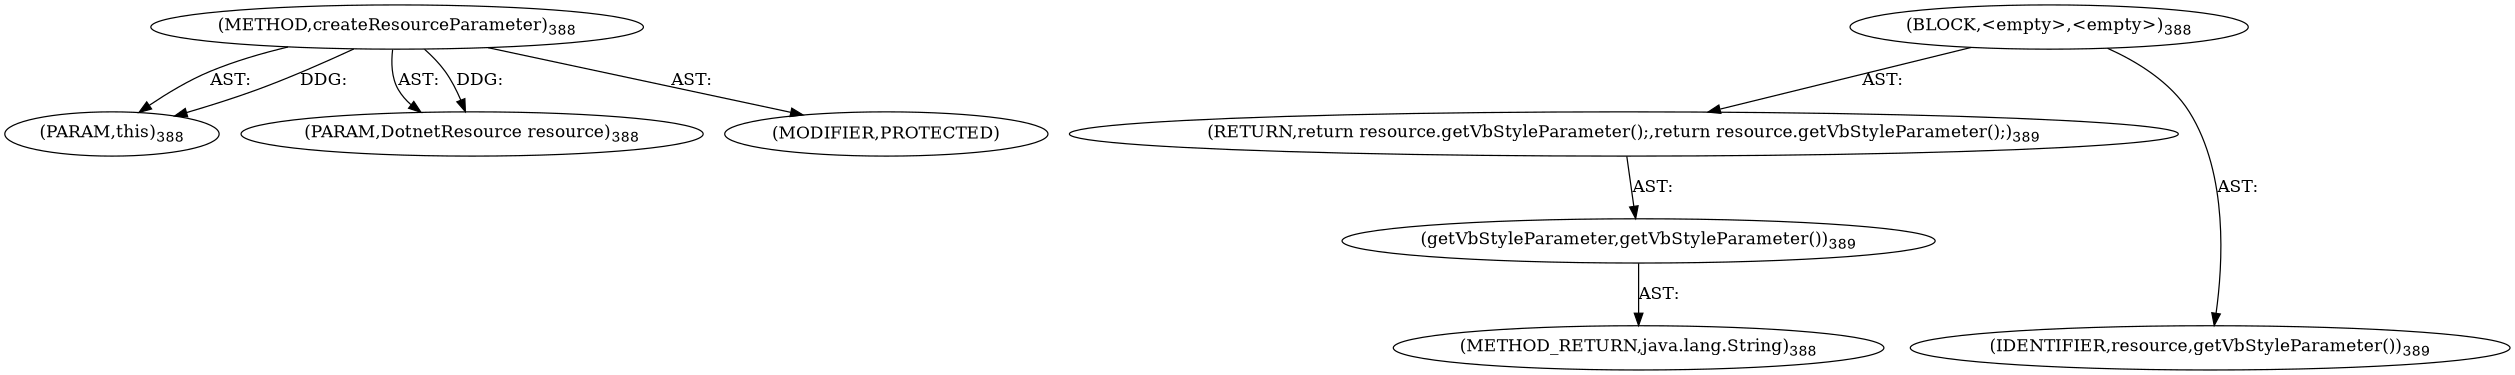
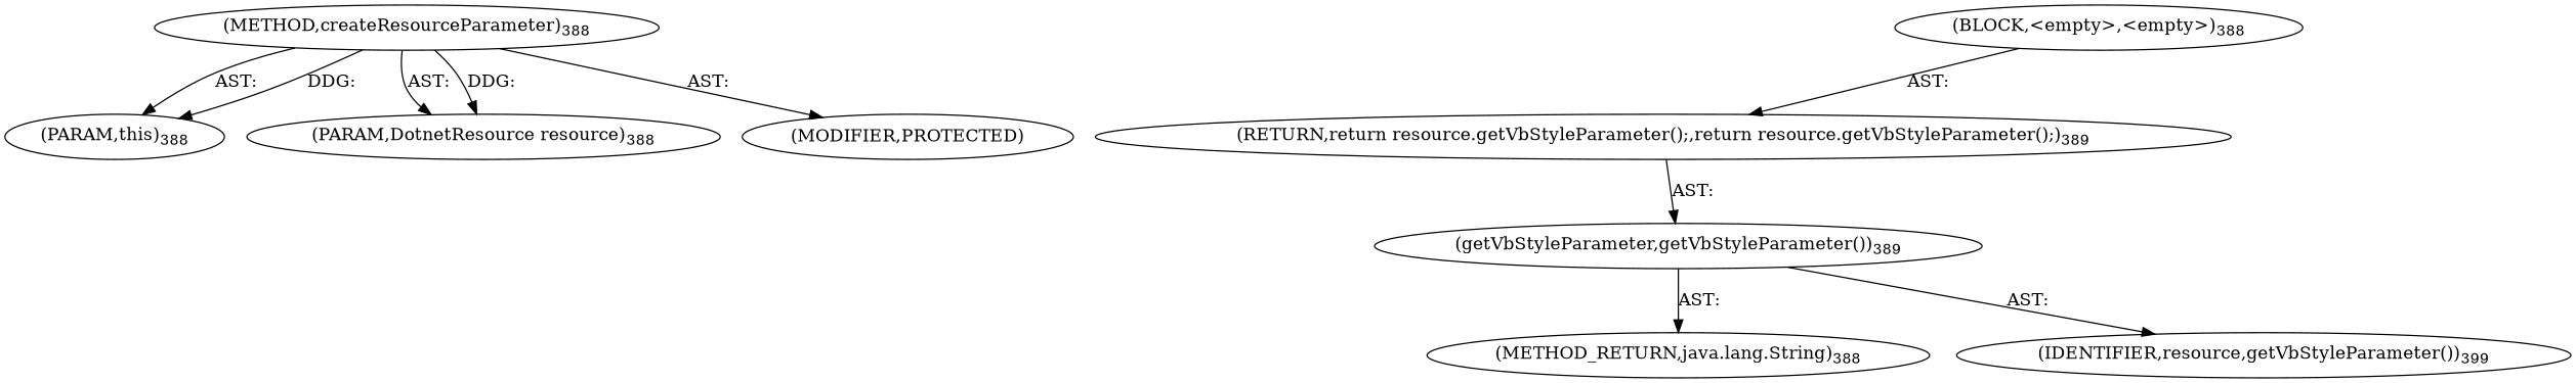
  digraph {
    n1 [label=<(METHOD,createResourceParameter)<SUB>388</SUB>>]
    n2 [label=<(PARAM,this)<SUB>388</SUB>>]
    n3 [label=<(PARAM,DotnetResource resource)<SUB>388</SUB>>]
    n4 [label=<(MODIFIER,PROTECTED)>]
    n5 [label=<(BLOCK,&lt;empty&gt;,&lt;empty&gt;)<SUB>388</SUB>>]
    n6 [label=<(RETURN,return resource.getVbStyleParameter();,return resource.getVbStyleParameter();)<SUB>389</SUB>>]
    n7 [label=<(METHOD_RETURN,java.lang.String)<SUB>388</SUB>>]
    n8 [label=<(getVbStyleParameter,getVbStyleParameter())<SUB>389</SUB>>]
-   n9 [label=<(IDENTIFIER,resource,getVbStyleParameter())<SUB>389</SUB>>]
+   n9 [label=<(IDENTIFIER,resource,getVbStyleParameter())<SUB>399</SUB>>]
    n1 -> n2 [label="AST: "]
    n1 -> n2 [label="DDG: "]
    n1 -> n3 [label="AST: "]
    n1 -> n3 [label="DDG: "]
    n1 -> n4 [label="AST: "]
    n5 -> n6 [label="AST: "]
    n6 -> n8 [label="AST: "]
    n8 -> n7 [label="AST: "]
-   n5 -> n9 [label="AST: "]
+   n8 -> n9 [label="AST: "]
  }
